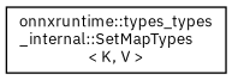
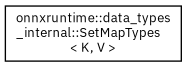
  digraph {
    rankdir=LR
    fontname="IBM Plex Sans"
-   n1 [color=black fillcolor=white fontname="IBM Plex Sans" fontsize=10 height=0.2 label="onnxruntime::types_types\l_internal::SetMapTypes\l\< K, V \>" shape=record style=filled width=0.4]
+   n1 [color=black fillcolor=white fontname="IBM Plex Sans" fontsize=10 height=0.2 label="onnxruntime::data_types\l_internal::SetMapTypes\l\< K, V \>" shape=record style=filled width=0.4]
  }
